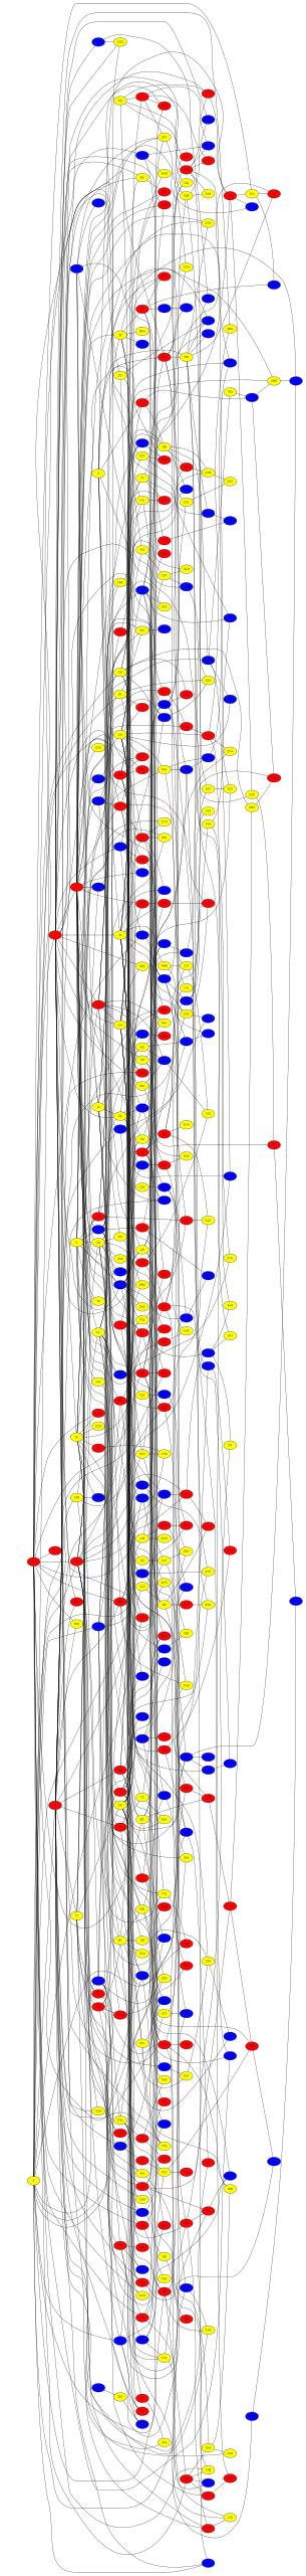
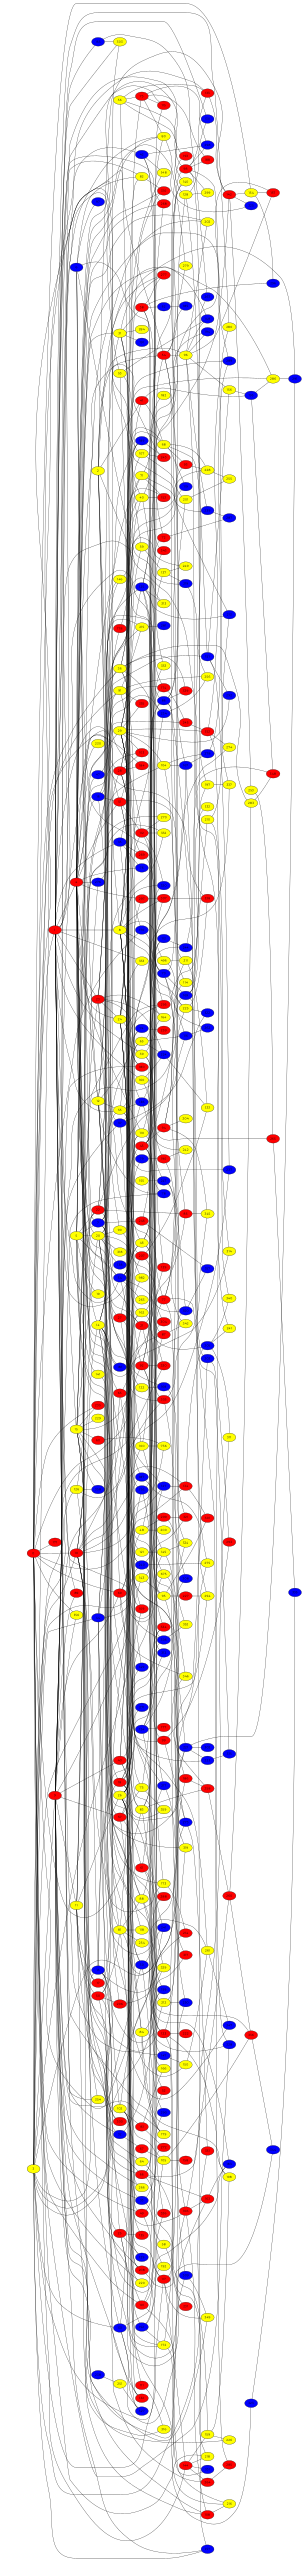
  graph {
    fontname=Montserrat
    rankdir=LR
    node [fillcolor=yellow fontname=Montserrat style=filled]
    edge [fontname=Montserrat]
    0 [fillcolor=red]
    1 [fillcolor=red]
    10 [fillcolor=red]
    36
    40
    42 [fillcolor=blue]
    49 [fillcolor=red]
    51 [fillcolor=red]
    69 [fillcolor=red]
    83
    91
    101 [fillcolor=red]
    144 [fillcolor=red]
    154
    170 [fillcolor=blue]
    171 [fillcolor=red]
    186 [fillcolor=red]
    187 [fillcolor=blue]
    218
    220
    235 [fillcolor=red]
    314
    328 [fillcolor=blue]
    356
    4 [fillcolor=red]
    8
    15
    23 [fillcolor=red]
    28 [fillcolor=red]
    32 [fillcolor=blue]
    34 [fillcolor=blue]
    35 [fillcolor=blue]
    39
    46
    54 [fillcolor=red]
    55
    59
    82
    89 [fillcolor=red]
    115 [fillcolor=red]
    130 [fillcolor=blue]
    139 [fillcolor=red]
    145
    147 [fillcolor=blue]
    160
    165 [fillcolor=blue]
    179
    193 [fillcolor=red]
    226
    234 [fillcolor=blue]
    268 [fillcolor=red]
    280
    303
    333
    131 [fillcolor=blue]
    134 [fillcolor=red]
    276 [fillcolor=blue]
    305 [fillcolor=red]
    22 [fillcolor=red]
    92 [fillcolor=red]
    63 [fillcolor=red]
    66 [fillcolor=red]
    81
    100
    104
    272 [fillcolor=red]
    349
    109 [fillcolor=red]
    95
    n70 [label=496]
    248
    283
    339 [fillcolor=red]
    334 [fillcolor=red]
    153 [fillcolor=red]
+   182
    72 [fillcolor=red]
    298 [fillcolor=blue]
+   353
    117 [fillcolor=red]
    290 [fillcolor=blue]
    112 [fillcolor=red]
    261
    68
    75
    114
    110
    162
    223 [fillcolor=blue]
    346
    142 [fillcolor=red]
    306 [fillcolor=blue]
    258 [fillcolor=red]
    123 [fillcolor=red]
    215
    355 [fillcolor=red]
    256
    336 [fillcolor=red]
    105
    216
    264 [fillcolor=red]
    159
    331 [fillcolor=blue]
    296 [fillcolor=blue]
    157 [fillcolor=red]
    225
    294
    12
    14
    16 [fillcolor=blue]
    20
    21 [fillcolor=red]
    24
    26
    27 [fillcolor=red]
    29
    31
    64
    71
    76 [fillcolor=blue]
    80
    98 [fillcolor=red]
    148 [fillcolor=blue]
    163 [fillcolor=red]
    166
    181 [fillcolor=blue]
    184 [fillcolor=red]
    202
    230
    243 [fillcolor=red]
    279
    289 [fillcolor=blue]
    297 [fillcolor=red]
    310 [fillcolor=red]
    319
    277 [fillcolor=red]
    86 [fillcolor=blue]
    70 [fillcolor=blue]
    52 [fillcolor=red]
    93 [fillcolor=red]
    127 [fillcolor=blue]
    135 [fillcolor=red]
    164
    172
    228
    262 [fillcolor=blue]
    307 [fillcolor=red]
    320 [fillcolor=blue]
    173
    208 [fillcolor=red]
    17 [fillcolor=red]
    295 [fillcolor=red]
    60 [fillcolor=red]
    87 [fillcolor=red]
    217 [fillcolor=blue]
    229
    270
    358 [fillcolor=blue]
    180 [fillcolor=red]
    90
    146
    224 [fillcolor=blue]
    313
    103 [fillcolor=red]
    132 [fillcolor=red]
    125 [fillcolor=blue]
    286
    199 [fillcolor=blue]
    67 [fillcolor=red]
    189 [fillcolor=blue]
    45 [fillcolor=red]
    99 [fillcolor=red]
    205 [fillcolor=blue]
    263
    269 [fillcolor=red]
    n176 [label=982]
    113 [fillcolor=blue]
    242
    137
    194 [fillcolor=blue]
    96
    167 [fillcolor=blue]
    211
    140
    136 [fillcolor=blue]
    65
    121
    168 [fillcolor=blue]
    324
    150
    247 [fillcolor=blue]
    267 [fillcolor=blue]
    2
    37 [fillcolor=blue]
    41 [fillcolor=red]
    241
    329
    266
    322 [fillcolor=blue]
    337
    195 [fillcolor=blue]
    239 [fillcolor=blue]
    156
    275
    332
    304 [fillcolor=red]
    325 [fillcolor=blue]
    253
    155
    3
    9 [fillcolor=red]
    13 [fillcolor=blue]
    30 [fillcolor=blue]
    44 [fillcolor=blue]
    53
    126
    192
    203 [fillcolor=blue]
    n219 [label=736]
    257 [fillcolor=blue]
    330 [fillcolor=red]
    351 [fillcolor=red]
    11
    33 [fillcolor=blue]
    43 [fillcolor=red]
    57 [fillcolor=red]
    78 [fillcolor=blue]
    85 [fillcolor=red]
    108 [fillcolor=red]
    133 [fillcolor=red]
    197
    240 [fillcolor=blue]
    250 [fillcolor=blue]
    316
    338 [fillcolor=red]
    354
    25 [fillcolor=red]
    18 [fillcolor=red]
    245 [fillcolor=red]
    300 [fillcolor=red]
    341 [fillcolor=blue]
    288 [fillcolor=red]
    102
    178 [fillcolor=red]
    317 [fillcolor=red]
    79 [fillcolor=blue]
    237 [fillcolor=blue]
    327 [fillcolor=blue]
    212
    301 [fillcolor=red]
    293 [fillcolor=red]
    74 [fillcolor=blue]
    88
    221 [fillcolor=blue]
    77 [fillcolor=red]
    207 [fillcolor=red]
    347 [fillcolor=blue]
    174 [fillcolor=red]
    84
    138 [fillcolor=blue]
    318
    119 [fillcolor=blue]
    149 [fillcolor=blue]
    183 [fillcolor=blue]
    106 [fillcolor=red]
    48
    111 [fillcolor=red]
    143
    271 [fillcolor=blue]
    323 [fillcolor=blue]
    107
    122
    249
    73 [fillcolor=red]
    252 [fillcolor=red]
    292 [fillcolor=blue]
    38 [fillcolor=red]
    191 [fillcolor=blue]
    284
    291 [fillcolor=blue]
    213 [fillcolor=blue]
    188 [fillcolor=red]
    299
    345
    308 [fillcolor=blue]
    352
    5
    7 [fillcolor=blue]
    19
    47 [fillcolor=blue]
    141
    206 [fillcolor=red]
    176 [fillcolor=blue]
    246 [fillcolor=red]
    116 [fillcolor=blue]
    151 [fillcolor=blue]
    201
    273 [fillcolor=blue]
    315 [fillcolor=blue]
    214 [fillcolor=red]
    6 [fillcolor=blue]
    97 [fillcolor=blue]
    219 [fillcolor=blue]
    343 [fillcolor=red]
    169 [fillcolor=blue]
    312 [fillcolor=blue]
    357 [fillcolor=blue]
    255
    50 [fillcolor=red]
    58
    118
    61 [fillcolor=red]
    350 [fillcolor=blue]
    344 [fillcolor=blue]
    326 [fillcolor=red]
    321 [fillcolor=red]
    311
    254
    278 [fillcolor=blue]
    309 [fillcolor=blue]
    129 [fillcolor=blue]
    259 [fillcolor=red]
    302 [fillcolor=blue]
    n324 [label=675]
    359
    340
    128
    285 [fillcolor=red]
    233
    342
    185 [fillcolor=blue]
    190 [fillcolor=red]
    281 [fillcolor=blue]
    198
    227 [fillcolor=red]
    260 [fillcolor=red]
    200
    209 [fillcolor=red]
    274
    244 [fillcolor=blue]
    335 [fillcolor=blue]
    62 [fillcolor=blue]
    265 [fillcolor=red]
    231 [fillcolor=red]
    94 [fillcolor=red]
    348 [fillcolor=red]
    287 [fillcolor=blue]
    152 [fillcolor=blue]
    161 [fillcolor=red]
    204
    56
    222 [fillcolor=red]
    158 [fillcolor=red]
    210
    232
    124 [fillcolor=blue]
    177 [fillcolor=red]
    238 [fillcolor=blue]
    251
    0 -- 1
    0 -- 10
    0 -- 36
    0 -- 40
    0 -- 42
    0 -- 49
    0 -- 51
    0 -- 69
    0 -- 83
    0 -- 91
    0 -- 101
    0 -- 144
    0 -- 154
    0 -- 170
    0 -- 171
    0 -- 186
    0 -- 187
    0 -- 218
    0 -- 220
    0 -- 235
    0 -- 314
    0 -- 328
    0 -- 356
    1 -- 4
    1 -- 8
    1 -- 15
    1 -- 23
    1 -- 28
    1 -- 32
    1 -- 34
    1 -- 35
    1 -- 39
    1 -- 46
    1 -- 54
    1 -- 55
    1 -- 59
    1 -- 82
    1 -- 89
    1 -- 115
    1 -- 130
    1 -- 139
    1 -- 145
    1 -- 147
    1 -- 160
    1 -- 165
    1 -- 179
    1 -- 193
    1 -- 226
    1 -- 234
    1 -- 268
    1 -- 280
    1 -- 303
    1 -- 333
    10 -- 131
    10 -- 134
    10 -- 276
    10 -- 305
    10 -- 22
    10 -- 92
    10 -- 63
    10 -- 66
    10 -- 81
    10 -- 100
    10 -- 104
    10 -- 272
    10 -- 349
    36 -- 82
    36 -- 109
    36 -- 95
    36 -- n70
    36 -- 248
    36 -- 283
    36 -- 339
    40 -- 334
    40 -- 153
+   40 -- 182
    42 -- 248
    42 -- 72
    42 -- 298
+   42 -- 353
    49 -- 117
    49 -- 290
    51 -- 112
    51 -- 261
    51 -- 68
    51 -- 75
    51 -- 114
    69 -- 110
    69 -- 162
    69 -- 223
    69 -- 346
    83 -- 142
    83 -- 306
    83 -- 258
    83 -- 123
    91 -- 215
    91 -- 355
    91 -- 256
    91 -- 336
    101 -- 115
    101 -- 105
    101 -- 216
    144 -- 218
    144 -- 264
    144 -- 159
    144 -- 331
    154 -- 296
    154 -- 157
    170 -- 225
    186 -- 258
    187 -- 294
    4 -- 51
    4 -- 268
    4 -- 276
    4 -- 305
    4 -- 110
    4 -- 306
    4 -- 12
    4 -- 14
    4 -- 16
    4 -- 20
    4 -- 21
    4 -- 24
    4 -- 26
    4 -- 27
    4 -- 29
    4 -- 31
    4 -- 64
    4 -- 71
    4 -- 76
    4 -- 80
    4 -- 98
    4 -- 148
    4 -- 163
    4 -- 166
    4 -- 181
    4 -- 184
    4 -- 202
    4 -- 230
    4 -- 243
    4 -- 279
    4 -- 289
    4 -- 297
    4 -- 310
    4 -- 319
    8 -- 49
    8 -- 92
    8 -- 277
    8 -- 86
    8 -- 70
    8 -- 52
    8 -- 93
    8 -- 127
    8 -- 135
    8 -- 164
    8 -- 172
    8 -- 228
    8 -- 262
    8 -- 307
    8 -- 320
    15 -- 235
    15 -- 23
    15 -- 66
    15 -- 20
    15 -- 173
    15 -- 208
    15 -- 17
    15 -- 295
    15 -- 60
    15 -- 87
    15 -- 217
    15 -- 229
    15 -- 270
    15 -- 358
    23 -- 36
    23 -- 24
    23 -- 164
    23 -- 87
    23 -- 180
    23 -- 90
    23 -- 146
    23 -- 224
    23 -- 313
    28 -- 39
    28 -- 184
    28 -- 217
    28 -- 103
    28 -- 132
    28 -- 125
    28 -- 286
    32 -- 199
    32 -- 67
    34 -- 46
    34 -- 297
    34 -- 189
    34 -- 45
    34 -- 99
    34 -- 205
    34 -- 263
    35 -- 71
    35 -- 76
    35 -- 269
    35 -- n176
    39 -- 305
    39 -- 113
    39 -- 242
    46 -- 173
    46 -- 99
    46 -- 137
    46 -- 194
    54 -- 279
    54 -- 96
    54 -- 167
    54 -- 211
    54 -- 140
    55 -- 59
    55 -- 136
    55 -- 65
    55 -- 121
    55 -- 168
    59 -- 137
    82 -- 310
    145 -- 186
    145 -- 324
    147 -- 150
    160 -- 224
    160 -- 247
    165 -- 303
    165 -- 267
    234 -- 256
    131 -- 310
    131 -- 132
    131 -- 327
    131 -- 212
    134 -- 205
    134 -- 301
    276 -- 332
    305 -- 345
    305 -- 308
    22 -- 91
    22 -- 57
    22 -- 85
    22 -- 116
    22 -- 151
    92 -- 306
    92 -- 164
    92 -- 113
    92 -- 330
    92 -- 341
    63 -- 109
    63 -- n176
    66 -- 218
    66 -- 157
    66 -- 163
    66 -- 341
    66 -- 311
    81 -- 110
    81 -- 105
    81 -- 150
    81 -- 88
    81 -- 118
    81 -- 254
    100 -- 145
    100 -- n219
    100 -- 343
    104 -- 167
    104 -- 250
    104 -- 278
    95 -- 301
    95 -- 309
    95 -- 227
    n70 -- 225
    n70 -- 211
    283 -- 348
    72 -- 287
    117 -- 144
    117 -- 349
    117 -- 319
    112 -- 320
    112 -- 270
    112 -- 332
    112 -- 304
    261 -- 347
    68 -- 93
    68 -- 228
    68 -- 119
    68 -- 340
    75 -- 334
    75 -- 359
    110 -- 217
    110 -- 140
    162 -- 319
    162 -- 320
    223 -- 315
    142 -- 154
    142 -- 325
    142 -- 253
    306 -- 352
    258 -- 260
    123 -- 216
    123 -- 324
    123 -- 198
    123 -- 222
    215 -- 281
    336 -- 344
    105 -- 336
    105 -- 158
    264 -- 285
    159 -- 226
    159 -- 198
    225 -- 322
    225 -- 338
    12 -- 40
    12 -- 69
    12 -- 55
    12 -- 21
    12 -- 31
    12 -- 78
    12 -- 74
    12 -- 88
    12 -- 221
    14 -- 55
    14 -- 63
    14 -- 81
    14 -- 68
    14 -- 181
    14 -- 295
    14 -- 18
    14 -- 77
    14 -- 207
    14 -- 347
    16 -- 51
    16 -- 215
    16 -- 125
    16 -- 30
    20 -- 83
    20 -- 34
    20 -- 162
    20 -- 90
    20 -- 286
    20 -- 240
    20 -- 174
    20 -- 84
    20 -- 138
    20 -- 318
    21 -- 95
    21 -- 167
    24 -- 40
    24 -- 187
    24 -- 333
    24 -- 112
    24 -- 180
    24 -- 41
    24 -- 30
    24 -- 240
    24 -- 119
    24 -- 149
    24 -- 183
    26 -- 294
    26 -- 208
    26 -- 136
    26 -- 327
    26 -- 74
    26 -- 221
    26 -- 106
    26 -- 48
    26 -- 111
    26 -- 143
    26 -- 271
    26 -- 323
    27 -- 258
    27 -- 107
    27 -- 122
    29 -- 46
    29 -- 100
    29 -- 104
    29 -- 355
    29 -- 64
    29 -- 289
    29 -- 103
    29 -- 237
    29 -- 207
    29 -- 249
    29 -- 73
    29 -- 252
    29 -- 292
    31 -- 269
    31 -- 136
    31 -- 107
    31 -- 38
    31 -- 191
    31 -- 284
    31 -- 291
    64 -- 159
    71 -- 153
    71 -- 80
    71 -- 213
    80 -- 325
    98 -- 298
    98 -- 337
    98 -- 133
    98 -- 197
    98 -- 188
    98 -- 299
    163 -- 183
    297 -- 307
    86 -- 193
    86 -- 339
    86 -- 201
    86 -- 273
    86 -- 315
    70 -- 98
    70 -- 85
    70 -- 116
    70 -- 169
    93 -- 228
    127 -- 134
    172 -- 331
    172 -- 273
    228 -- 255
    307 -- 338
    173 -- 214
    208 -- 344
    17 -- 79
    17 -- 309
    60 -- n219
    87 -- 342
    217 -- 317
    90 -- 330
    146 -- 153
    224 -- 233
    125 -- 268
    125 -- 313
    125 -- 199
    125 -- 174
    125 -- 213
    125 -- 185
    125 -- 190
    286 -- 291
    67 -- 105
    189 -- 243
    45 -- 54
    45 -- 86
    45 -- 211
    45 -- 78
    45 -- 212
    45 -- 77
    45 -- 94
    99 -- 293
    99 -- 273
    205 -- 241
    205 -- 311
    205 -- 340
    269 -- 295
    113 -- 244
    137 -- 249
    137 -- 219
    96 -- 157
    96 -- 148
    96 -- 202
    96 -- 194
    96 -- 239
-   96 -- 253
+   96 -- 156
    96 -- 275
    167 -- 203
    167 -- 278
    211 -- 233
    136 -- n324
    136 -- 274
    65 -- 72
    65 -- 224
    65 -- 116
    121 -- 145
    168 -- 321
    150 -- 261
    247 -- 324
    247 -- 342
    2 -- 8
    2 -- 54
    2 -- 112
    2 -- 142
    2 -- 277
    2 -- 96
    2 -- 37
    2 -- 41
    2 -- 241
    2 -- 329
    37 -- 266
    37 -- 322
    37 -- 337
    41 -- 68
    41 -- 195
    195 -- 286
    195 -- 348
    239 -- 287
    156 -- 195
    253 -- 265
    155 -- 247
    3 -- 10
    3 -- 131
    3 -- 134
    3 -- 109
    3 -- 117
    3 -- 329
    3 -- 9
    3 -- 13
    3 -- 30
    3 -- 44
    3 -- 53
    3 -- 126
    3 -- 192
    3 -- 203
    3 -- n219
    3 -- 257
    3 -- 330
    3 -- 351
    9 -- 69
    9 -- 356
    9 -- 89
    9 -- 179
    9 -- 80
    9 -- 208
    9 -- 180
    9 -- 132
    9 -- 37
    9 -- 266
    9 -- 257
    9 -- 11
    9 -- 33
    9 -- 43
    9 -- 57
    9 -- 78
    9 -- 85
    9 -- 108
    9 -- 133
    9 -- 197
    9 -- 240
    9 -- 250
    9 -- 316
    9 -- 338
    9 -- 354
    13 -- 32
    13 -- 25
    13 -- 18
    13 -- 245
    13 -- 300
    13 -- 341
    30 -- 192
    30 -- 288
    44 -- 234
    44 -- 264
    44 -- 127
    44 -- 65
    44 -- 102
    44 -- 178
    44 -- 317
    53 -- 148
    53 -- 239
    53 -- 79
    126 -- 215
    126 -- 358
    126 -- 354
    126 -- 237
    203 -- 293
    11 -- 22
    11 -- 14
    11 -- 26
    11 -- 202
    11 -- 17
    11 -- 199
    11 -- 108
    11 -- 25
    11 -- 50
    33 -- 52
    33 -- 58
    43 -- 162
    43 -- 304
    43 -- 88
    43 -- 176
    43 -- 118
    57 -- 75
    57 -- 84
    57 -- 61
    57 -- 350
    85 -- 345
    108 -- 216
    133 -- 142
    197 -- 337
    240 -- 275
    240 -- 326
    240 -- 321
    25 -- 135
    25 -- 172
    25 -- 106
    25 -- 129
    18 -- 334
    18 -- 117
    18 -- 21
    18 -- 33
    18 -- 174
    18 -- n324
    18 -- 359
    245 -- 252
    102 -- 220
    102 -- 275
    102 -- 129
    102 -- 152
    102 -- 161
    178 -- 189
    79 -- 190
    212 -- 250
    212 -- 221
    74 -- 259
    88 -- 147
    88 -- 290
    88 -- 127
    221 -- 223
    221 -- 291
    221 -- 302
    77 -- 225
    77 -- 106
    77 -- 128
    77 -- 285
    207 -- 350
    207 -- 233
    174 -- 245
    84 -- 179
    84 -- 329
    84 -- 198
    106 -- 163
    106 -- 108
    106 -- 260
    48 -- 139
    48 -- 200
    48 -- 209
    111 -- 316
    143 -- 95
    143 -- 244
    323 -- 335
    107 -- 243
    107 -- 201
    122 -- 168
    73 -- 115
    73 -- 298
    73 -- 80
    73 -- 188
    252 -- 328
    252 -- 280
    252 -- 274
    38 -- 296
    38 -- 277
    38 -- 70
    38 -- 62
    38 -- 265
    5 -- 34
    5 -- 22
    5 -- 20
    5 -- 86
    5 -- 173
    5 -- 103
    5 -- 189
    5 -- 13
    5 -- 7
    5 -- 19
    5 -- 47
    5 -- 141
    5 -- 206
    7 -- 83
    7 -- 28
    7 -- 303
    7 -- 261
    7 -- 332
    7 -- 176
    7 -- 246
    47 -- 146
    141 -- 346
    206 -- 214
    176 -- 234
    176 -- 312
    246 -- 307
    246 -- 357
    116 -- 262
    151 -- 156
    151 -- 237
    151 -- 292
    201 -- 255
    273 -- 351
    6 -- 82
    6 -- 12
    6 -- 70
    6 -- 7
    6 -- 97
    6 -- 219
    6 -- 343
    219 -- 256
    169 -- 267
    169 -- 257
    169 -- 210
    169 -- 232
    50 -- 101
    50 -- 81
    50 -- 300
    50 -- 149
    50 -- 206
    58 -- 231
    61 -- 328
    61 -- 123
    61 -- 87
    350 -- 357
    278 -- 289
    309 -- 349
    n324 -- 346
    128 -- 130
    128 -- 299
    128 -- 151
    190 -- 242
    190 -- 350
    227 -- 294
    260 -- 283
    260 -- 336
    209 -- 352
    209 -- 321
    244 -- 348
    62 -- 185
    265 -- 335
    94 -- 114
    94 -- 345
    94 -- 169
    94 -- 204
    152 -- 172
    152 -- 183
    152 -- 326
    161 -- 272
    161 -- 166
    56 -- 170
    56 -- 140
    56 -- 133
    56 -- 73
    56 -- 128
    210 -- 314
    210 -- 213
+   124 -- 353
    124 -- 288
    124 -- 308
    124 -- 312
    124 -- 177
    238 -- 251
    251 -- 327
  }
